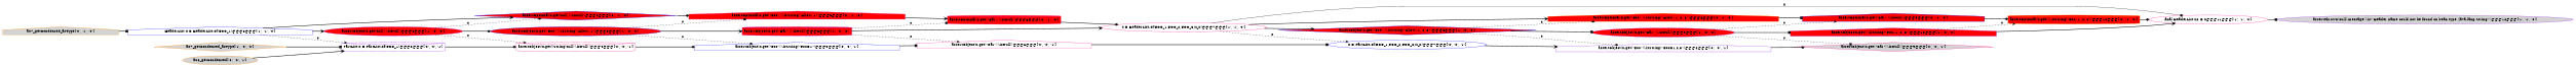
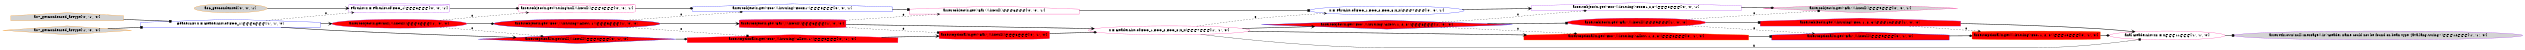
  digraph {
    rankdir=LR
    node [color=blue fillcolor=red shape=house style=filled]
    edge [arrowhead=vee style=bold]
    n1 [label="assertOptional(x.get(null,)).isNull()@@@4@@@['0', '1', '0']" shape=diamond]
    n2 [color=deeppink label="assertOptional(x.get(\"Foo\",)).isString(\"Allow: 1\")@@@5@@@['0', '1', '0']"]
    n3 [color=deeppink label="assertOptional(x.get(\"Bar\",)).isNull()@@@6@@@['0', '1', '0']" shape=cylinder]
    n4 [fillcolor=white label="x = PartList.of(FOO_1,FOO_2,FOO_3,X_x)@@@7@@@['0', '0', '1']" shape=ellipse]
    n5 [color=purple fillcolor=white label="assertObject(x.get(\"Foo\")).isString(\"Foo=1,2,3\")@@@8@@@['0', '0', '1']"]
    n6 [color=deeppink fillcolor=lightgray label="assertObject(x.get(\"Bar\")).isNull()@@@9@@@['0', '0', '1']" shape=diamond]
    n7 [color=purple label="assertObject(x.get(\"Bar\",)).isNull()@@@6@@@['1', '0', '0']" shape=cylinder]
    n8 [color=deeppink fillcolor=white label="x = HeaderList.of(FOO_1,FOO_2,FOO_3,X_x)@@@7@@@['1', '1', '0']" shape=ellipse]
    n9 [color=deeppink fillcolor=white label="assertObject(x.get(\"Bar\")).isNull()@@@6@@@['0', '0', '1']"]
    n10 [color=darkorange label="assertOptional(x.get(\"Foo\",)).isString(\"Allow: 1, 2, 3\")@@@8@@@['0', '1', '0']"]
    n11 [color=deeppink fillcolor=white label="final HeaderList x2 = x@@@11@@@['1', '1', '0']" shape=ellipse]
    n12 [label="assertObject(x.get(\"Foo\",)).isString(\"Allow: 1, 2, 3\")@@@8@@@['1', '0', '0']" shape=diamond]
    n13 [label="assertOptional(x.get(\"Bar\",)).isNull()@@@9@@@['0', '1', '0']"]
    n14 [color=darkorange label="assertOptional(x.get()).isString(\"Foo: 1, 2, 3\")@@@10@@@['0', '1', '0']" shape=cylinder]
    n15 [color=purple fillcolor=lightgray label="assertThrown(null).message().is(\"Header name could not be found on bean type 'java.lang.String'\")@@@12@@@['1', '1', '0']" shape=ellipse]
    n16 [color=darkorange fillcolor=lightgray label="a06_getCondensed['0', '0', '1']" shape=ellipse]
    n17 [color=purple fillcolor=white label="PartList x = PartList.of(FOO_1)@@@3@@@['0', '0', '1']" shape=cylinder]
    n18 [color=deeppink fillcolor=white label="assertObject(x.get((String)null)).isNull()@@@4@@@['0', '0', '1']" shape=cylinder]
    n19 [color=purple label="assertObject(x.get(\"Bar\",)).isNull()@@@9@@@['1', '0', '0']" shape=ellipse]
    n20 [color=purple label="assertObject(x.get()).isString(\"Foo: 1, 2, 3\")@@@10@@@['1', '0', '0']"]
    n21 [fillcolor=white label="HeaderList x = HeaderList.of(FOO_1)@@@3@@@['1', '1', '0']"]
    n22 [color=purple label="assertObject(x.get(null,)).isNull()@@@4@@@['1', '0', '0']" shape=ellipse]
    n23 [label="assertObject(x.get(\"Foo\",)).isString(\"Allow: 1\")@@@5@@@['1', '0', '0']" shape=ellipse]
    n24 [color=darkorange fillcolor=lightgray label="a07_getCondensed_asType['0', '1', '0']"]
    n25 [fillcolor=white label="assertObject(x.get(\"Foo\")).isString(\"Foo=1\")@@@5@@@['0', '0', '1']"]
    n26 [color=darkorange fillcolor=lightgray label="a07_getCondensed_asType['1', '0', '0']" shape=diamond]
    n1 -> n2 [arrowhead=diamond]
    n2 -> n3
    n3 -> n8 [arrowhead=diamond]
    n4 -> n5
    n5 -> n6 [arrowhead=diamond]
    n7 -> n3 [arrowhead=box label=0 style=dashed]
    n7 -> n8
    n7 -> n9 [label=0 style=dashed]
    n8 -> n4 [label=0 style=dashed]
    n8 -> n10
    n8 -> n11 [arrowhead=box label=x style=solid]
    n8 -> n12
    n9 -> n4 [arrowhead=box]
    n10 -> n13 [arrowhead=box]
    n11 -> n15 [arrowhead=box]
    n12 -> n5 [arrowhead=diamond label=0 style=dashed]
    n12 -> n10 [arrowhead=diamond label=0 style=dashed]
    n12 -> n19 [arrowhead=box]
    n13 -> n14 [arrowhead=diamond]
    n14 -> n11 [arrowhead=diamond]
    n16 -> n17
    n17 -> n18 [arrowhead=diamond]
    n18 -> n25 [arrowhead=diamond]
    n19 -> n6 [arrowhead=box label=0 style=dashed]
    n19 -> n13 [label=0 style=dashed]
    n19 -> n20 [arrowhead=box]
    n20 -> n11
    n20 -> n14 [label=0 style=dashed]
    n21 -> n1
    n21 -> n17 [label=0 style=dashed]
    n21 -> n22
    n22 -> n1 [arrowhead=diamond label=0 style=dashed]
    n22 -> n18 [label=0 style=dashed]
    n22 -> n23 [arrowhead=diamond]
    n23 -> n2 [arrowhead=box label=0 style=dashed]
    n23 -> n7
    n23 -> n25 [arrowhead=diamond label=0 style=dashed]
    n24 -> n21 [arrowhead=box]
    n25 -> n9 [arrowhead=box]
-   n26 -> n17 [arrowhead=box]
+   n26 -> n21 [arrowhead=box]
  }
